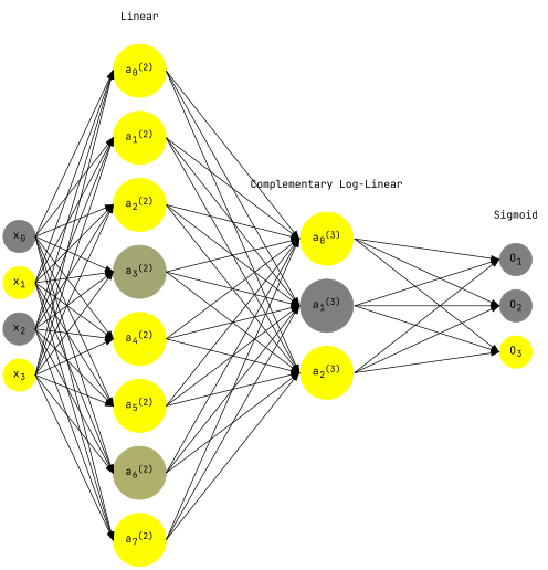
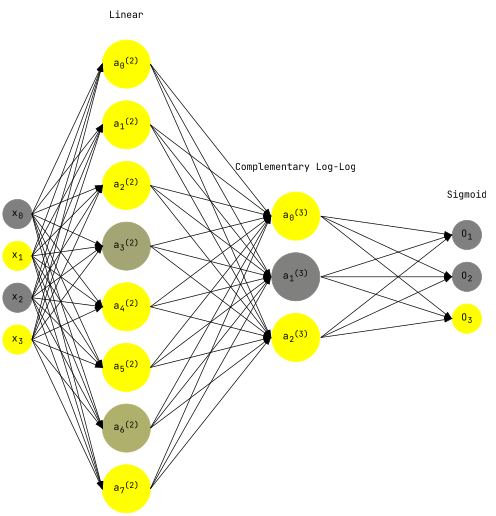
  digraph {
    rankdir=LR
    ranksep=1.4
    splines=false
    fontname="JetBrains Mono"
    node [color="0.1667, 0.0, 0.5" fillcolor="0.1667, 0.0, 0.5" shape=circle style=filled fontname="JetBrains Mono"]
    edge [headport=w style=solid tailport=e fontname="JetBrains Mono"]
    n1 [label=<x<sub>0</sub>>]
    n2 [color="0.1667, 1.0, 1.0" fillcolor="0.1667, 1.0, 1.0" label=<x<sub>1</sub>>]
    n3 [label=<x<sub>2</sub>>]
    n4 [color="0.1667, 1.0, 1.0" fillcolor="0.1667, 1.0, 1.0" label=<x<sub>3</sub>>]
    n5 [color="0.1667, 1.487730, 1.243865" fillcolor="0.1667, 1.487730, 1.243865" label=<a<sub>0</sub><sup>(2)</sup>>]
    n6 [color="0.1667, 1.399020, 1.199510" fillcolor="0.1667, 1.399020, 1.199510" label=<a<sub>1</sub><sup>(2)</sup>>]
    n7 [color="0.1667, 3.744986, 2.372493" fillcolor="0.1667, 3.744986, 2.372493" label=<a<sub>2</sub><sup>(2)</sup>>]
    n8 [color="0.1667, 0.289131, 0.644566" fillcolor="0.1667, 0.289131, 0.644566" label=<a<sub>3</sub><sup>(2)</sup>>]
    n9 [color="0.1667, 1.025435, 1.012717" fillcolor="0.1667, 1.025435, 1.012717" label=<a<sub>4</sub><sup>(2)</sup>>]
    n10 [color="0.1667, 1.712568, 1.356284" fillcolor="0.1667, 1.712568, 1.356284" label=<a<sub>5</sub><sup>(2)</sup>>]
    n11 [color="0.1667, 0.380809, 0.690404" fillcolor="0.1667, 0.380809, 0.690404" label=<a<sub>6</sub><sup>(2)</sup>>]
    n12 [color="0.1667, 0.993044, 0.996522" fillcolor="0.1667, 0.993044, 0.996522" label=<a<sub>7</sub><sup>(2)</sup>>]
    n13 [color="0.1667, 1.000000, 1.000000" fillcolor="0.1667, 1.000000, 1.000000" label=<a<sub>0</sub><sup>(3)</sup>>]
    n14 [color="0.1667, 0.000028, 0.500014" fillcolor="0.1667, 0.000028, 0.500014" label=<a<sub>1</sub><sup>(3)</sup>>]
    n15 [color="0.1667, 1.000000, 1.000000" fillcolor="0.1667, 1.000000, 1.000000" label=<a<sub>2</sub><sup>(3)</sup>>]
    n16 [label=<O<sub>1</sub>>]
    n17 [label=<O<sub>2</sub>>]
    n18 [color="0.1667, 1.0, 1.0" fillcolor="0.1667, 1.0, 1.0" label=<O<sub>3</sub>>]
    n19 [label=Linear shape=plaintext color="" fillcolor="" style=""]
-   n20 [label="Complementary Log-Linear" shape=plaintext color="" fillcolor="" style=""]
+   n20 [label="Complementary Log-Log" shape=plaintext color="" fillcolor="" style=""]
    n21 [label=Sigmoid shape=plaintext color="" fillcolor="" style=""]
    subgraph sub_1 {
      n1
    }
    subgraph sub_2 {
      n2
    }
    subgraph sub_3 {
      n3
    }
    subgraph sub_4 {
      n4
    }
    subgraph sub_5 {
      n5
    }
    subgraph sub_6 {
      n6
    }
    subgraph sub_7 {
      n7
    }
    subgraph sub_8 {
      n8
    }
    subgraph sub_9 {
      n9
    }
    subgraph sub_10 {
      n10
    }
    subgraph sub_11 {
      n11
    }
    subgraph sub_12 {
      n12
    }
    subgraph sub_13 {
      n13
    }
    subgraph sub_14 {
      n14
    }
    subgraph sub_15 {
      n15
    }
    subgraph sub_16 {
      n16
    }
    subgraph sub_17 {
      n17
    }
    subgraph sub_18 {
      n18
    }
    subgraph sub_19 {
      rank=same
      n1
      n2
      n3
      n4
    }
    subgraph sub_20 {
      rank=same
      n5
      n6
      n7
      n8
      n9
      n10
      n11
      n12
    }
    subgraph sub_21 {
      rank=same
      n13
      n14
      n15
    }
    subgraph sub_22 {
      rank=same
      n16
      n17
      n18
    }
    subgraph sub_23 {
      rank=same
      n5
      n19
    }
    subgraph sub_24 {
      rank=same
      n13
      n20
    }
    subgraph sub_25 {
      rank=same
      n16
      n21
    }
    n1 -> n2 [style=invis]
    n1 -> n5
    n1 -> n6
    n1 -> n7
    n1 -> n8
    n1 -> n9
    n1 -> n10
    n1 -> n11
    n1 -> n12
    n2 -> n3 [style=invis]
    n2 -> n5
    n2 -> n6
    n2 -> n7
    n2 -> n8
    n2 -> n9
    n2 -> n10
    n2 -> n11
    n2 -> n12
    n3 -> n4 [style=invis]
    n3 -> n5
    n3 -> n6
    n3 -> n7
    n3 -> n8
    n3 -> n9
    n3 -> n10
    n3 -> n11
    n3 -> n12
    n4 -> n5
    n4 -> n6
    n4 -> n7
    n4 -> n8
    n4 -> n9
    n4 -> n10
    n4 -> n11
    n4 -> n12
    n5 -> n6 [style=invis]
    n5 -> n13
    n5 -> n14
    n5 -> n15
    n6 -> n7 [style=invis]
    n6 -> n13
    n6 -> n14
    n6 -> n15
    n7 -> n8 [style=invis]
    n7 -> n13
    n7 -> n14
    n7 -> n15
    n8 -> n9 [style=invis]
    n8 -> n13
    n8 -> n14
    n8 -> n15
    n9 -> n10 [style=invis]
    n9 -> n13
    n9 -> n14
    n9 -> n15
    n10 -> n11 [style=invis]
    n10 -> n13
    n10 -> n14
    n10 -> n15
    n11 -> n12 [style=invis]
    n11 -> n13
    n11 -> n14
    n11 -> n15
    n12 -> n13
    n12 -> n14
    n12 -> n15
    n13 -> n14 [style=invis]
    n13 -> n16
    n13 -> n17
    n13 -> n18
    n14 -> n15 [style=invis]
    n14 -> n16
    n14 -> n17
    n14 -> n18
    n15 -> n16
    n15 -> n17
    n15 -> n18
    n16 -> n17 [style=invis]
    n17 -> n18 [style=invis]
    n19 -> n5 [style=invis]
    n20 -> n13 [style=invis]
    n21 -> n16 [style=invis]
  }
